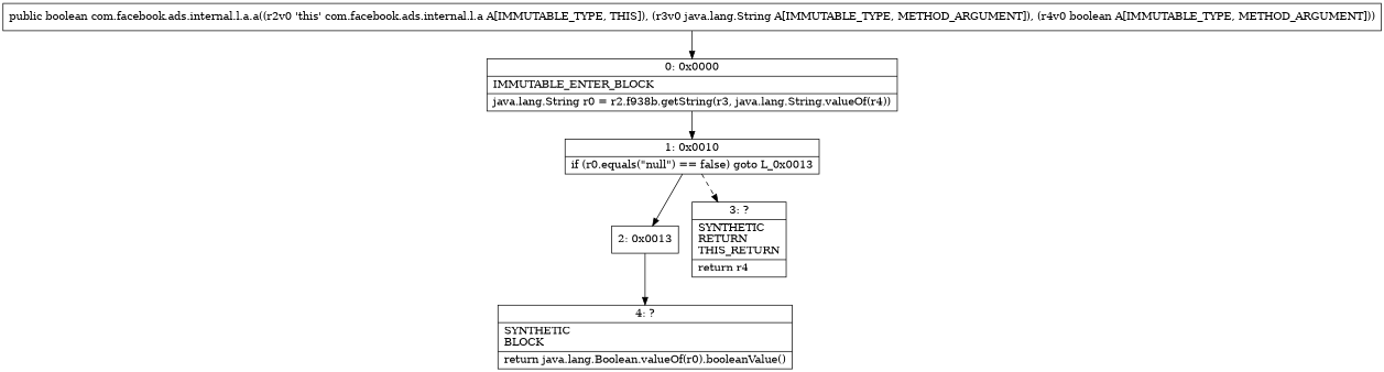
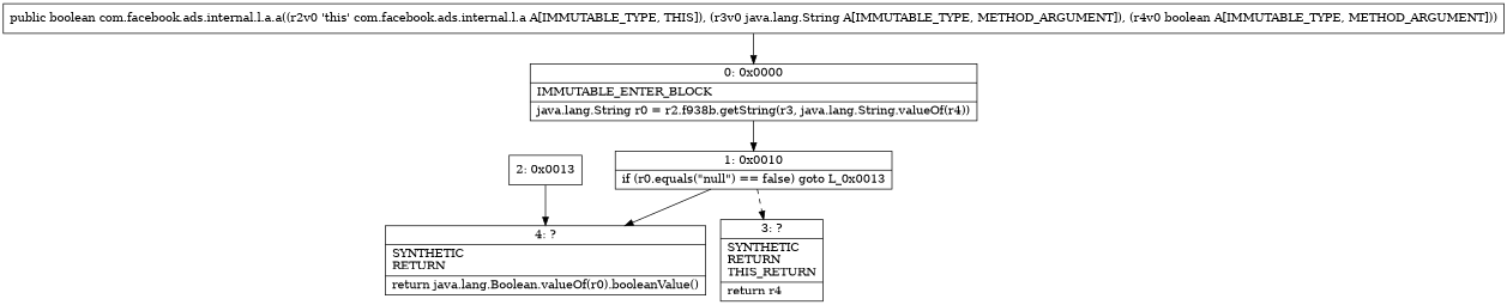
  digraph {
    node [shape=record]
    n1 [label="{0\:\ 0x0000|IMMUTABLE_ENTER_BLOCK\l|java.lang.String r0 = r2.f938b.getString(r3, java.lang.String.valueOf(r4))\l}"]
    n2 [label="{1\:\ 0x0010|if (r0.equals(\"null\") == false) goto L_0x0013\l}"]
    n3 [label="{2\:\ 0x0013}"]
    n4 [label="{3\:\ ?|SYNTHETIC\lRETURN\lTHIS_RETURN\l|return r4\l}"]
-   n5 [label="{4\:\ ?|SYNTHETIC\lBLOCK\l|return java.lang.Boolean.valueOf(r0).booleanValue()\l}"]
+   n5 [label="{4\:\ ?|SYNTHETIC\lRETURN\l|return java.lang.Boolean.valueOf(r0).booleanValue()\l}"]
    n6 [label="{public boolean com.facebook.ads.internal.l.a.a((r2v0 'this' com.facebook.ads.internal.l.a A[IMMUTABLE_TYPE, THIS]), (r3v0 java.lang.String A[IMMUTABLE_TYPE, METHOD_ARGUMENT]), (r4v0 boolean A[IMMUTABLE_TYPE, METHOD_ARGUMENT])) }"]
    n1 -> n2
-   n2 -> n3
+   n2 -> n5
    n2 -> n4 [style=dashed]
    n3 -> n5
    n6 -> n1
  }
